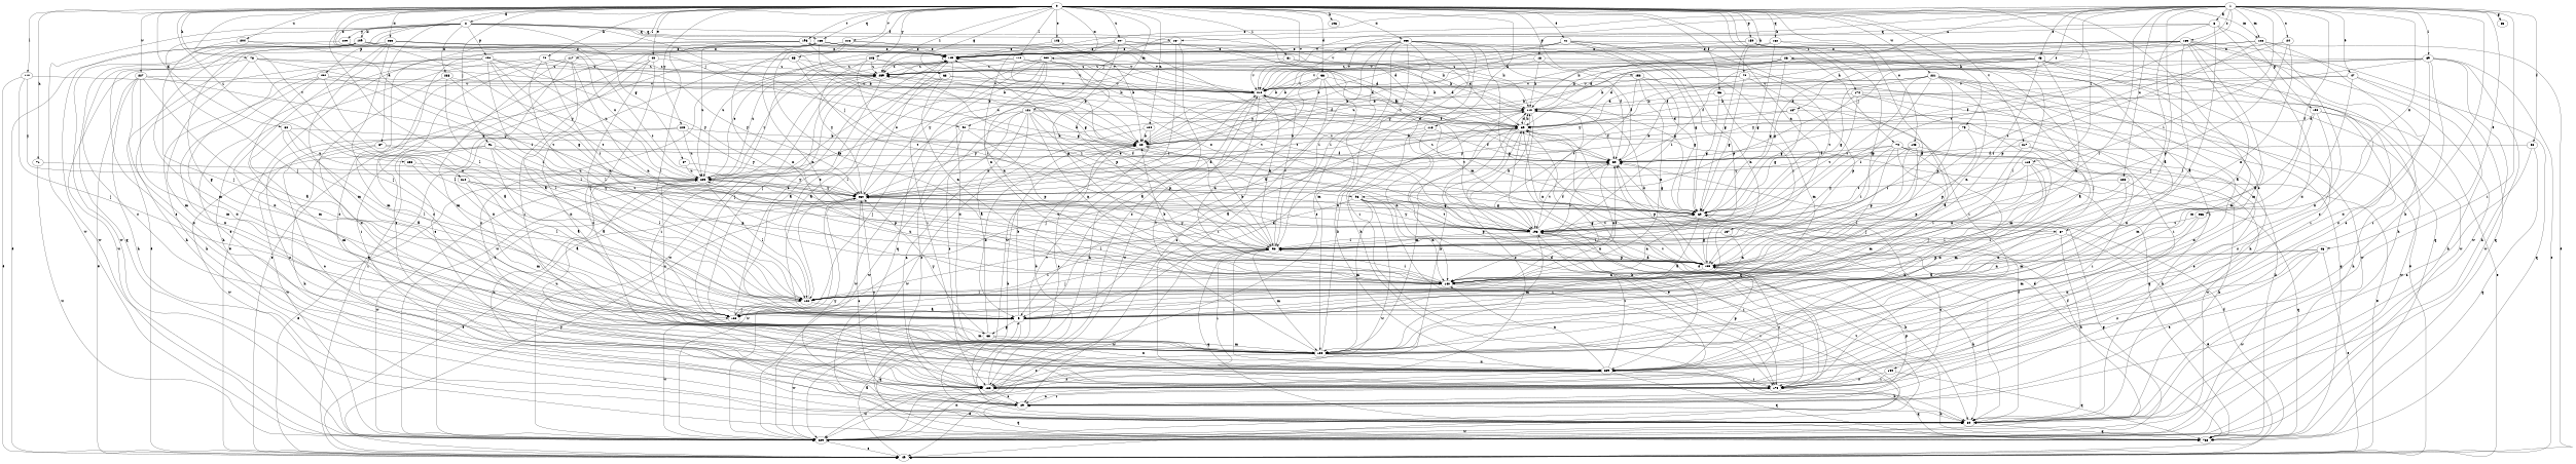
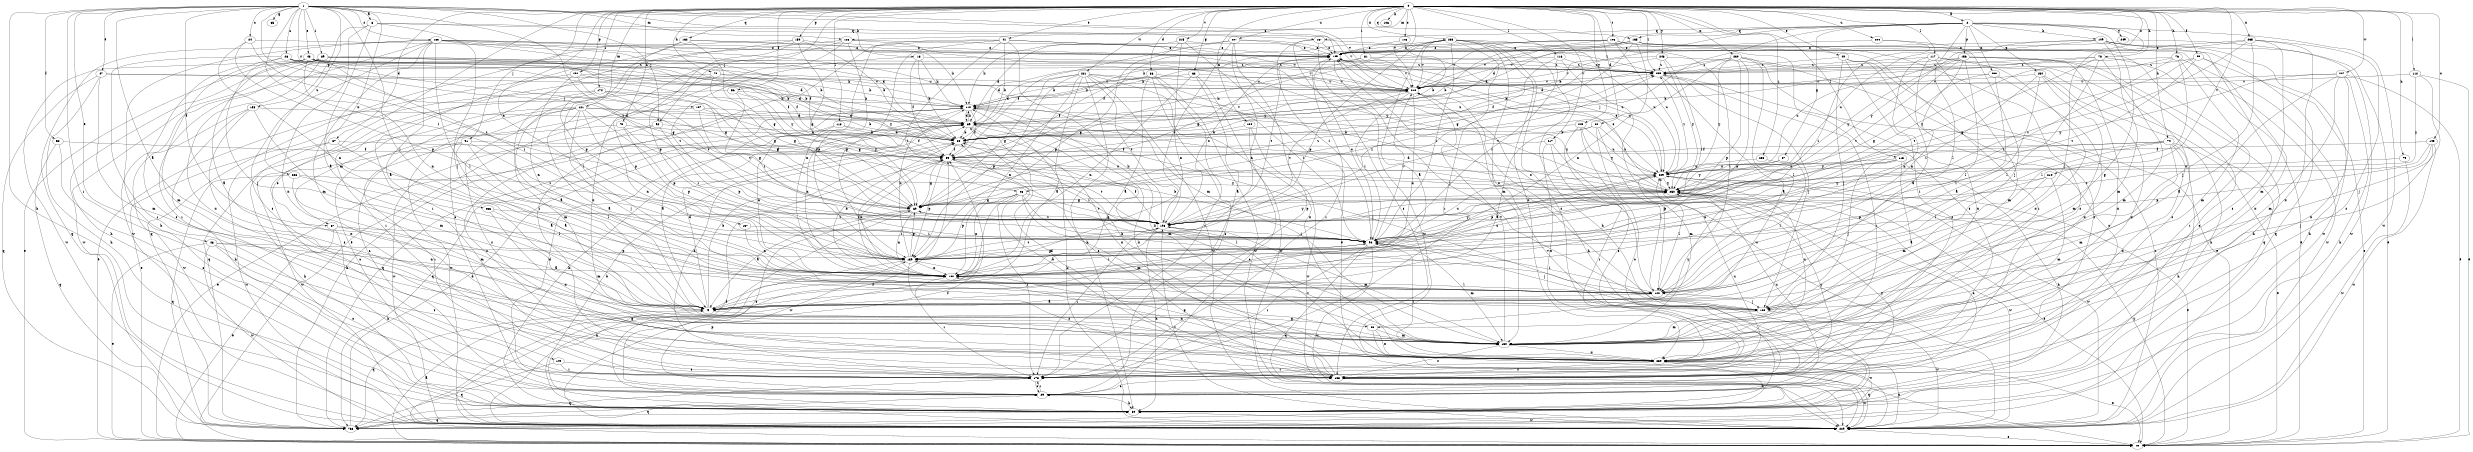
  strict digraph {
    0
    2
    30
    36
    37
    40
    41
    n8 [label=55]
    56
    63
    70
    74
    75
    76
    78
-   79 [label=71]
+   79
    81
    91
    92
    106
    112
    113
    116
    117
    118
    121
    128
    134
    137
    143
    144
    148
    149
    150
    152
    162
    165
    174
    196
    204
    207
    214
    215
    217
    218
    221
    227
    230
    233
    235
    240
    248
    256
    259
    96
    120
    20
    39
    67
    68
    100
    109
    154
    156
    167
    229
    238
    249
    9
    130
    209
    178
    59
    110
    29
    80
    188
    49
    90
    140
    159
    198
    239
    69
    250
    57
    n87 [label=768]
    1
    8
    18
    24
    26
    46
    47
    48
    58
    65
    89
    183
    187
    208
    236
    158
    0 -> 2 [label=a]
    0 -> 30 [label=d]
    0 -> 36 [label=d]
    0 -> 37 [label=d]
    0 -> 40 [label=e]
    0 -> 41 [label=e]
    0 -> n8 [label=f]
    0 -> 56 [label=f]
    0 -> 63 [label=g]
    0 -> 70 [label=h]
    0 -> 74 [label=h]
    0 -> 75 [label=h]
    0 -> 76 [label=h]
    0 -> 78 [label=h]
    0 -> 79 [label=h]
    0 -> 81 [label=i]
    0 -> 91 [label=j]
    0 -> 92 [label=j]
    0 -> 106 [label=k]
    0 -> 112 [label=l]
    0 -> 113 [label=l]
    0 -> 116 [label=l]
    0 -> 117 [label=l]
    0 -> 118 [label=l]
    0 -> 121 [label=m]
    0 -> 128 [label=m]
    0 -> 134 [label=n]
    0 -> 137 [label=n]
    0 -> 143 [label=o]
    0 -> 144 [label=o]
    0 -> 148 [label=o]
    0 -> 149 [label=o]
    0 -> 150 [label=p]
    0 -> 152 [label=p]
    0 -> 162 [label=q]
    0 -> 165 [label=q]
    0 -> 174 [label=r]
    0 -> 196 [label=t]
    0 -> 204 [label=u]
    0 -> 207 [label=u]
    0 -> 214 [label=v]
    0 -> 215 [label=v]
    0 -> 217 [label=v]
    0 -> 218 [label=v]
    0 -> 221 [label=w]
    0 -> 227 [label=w]
    0 -> 230 [label=x]
    0 -> 233 [label=x]
    0 -> 235 [label=x]
    0 -> 240 [label=y]
    0 -> 248 [label=y]
    0 -> 256 [label=z]
    0 -> 259 [label=z]
    2 -> 165 [label=q]
    2 -> 96 [label=j]
    2 -> 120 [label=l]
    2 -> 20 [label=b]
    2 -> 39 [label=d]
    2 -> 67 [label=g]
    2 -> 68 [label=g]
    2 -> 100 [label=j]
    2 -> 109 [label=k]
    2 -> 154 [label=p]
    2 -> 156 [label=p]
    2 -> 167 [label=q]
    2 -> 229 [label=w]
    2 -> 238 [label=x]
    2 -> 249 [label=y]
    30 -> 120 [label=l]
    30 -> 20 [label=b]
    30 -> 9 [label=a]
    30 -> 130 [label=m]
    30 -> 209 [label=u]
    36 -> 218 [label=v]
    36 -> 229 [label=w]
    36 -> 9 [label=a]
    36 -> 178 [label=r]
    36 -> 59 [label=f]
    36 -> 110 [label=k]
    36 -> 29 [label=c]
    37 -> 229 [label=w]
    37 -> 9 [label=a]
    37 -> 59 [label=f]
    37 -> 80 [label=h]
    40 -> 259 [label=z]
    40 -> 100 [label=j]
    40 -> 29 [label=c]
    40 -> 188 [label=s]
    40 -> 49 [label=e]
    41 -> 149 [label=o]
    41 -> 218 [label=v]
    41 -> 20 [label=b]
    41 -> 130 [label=m]
    41 -> 178 [label=r]
    41 -> 90 [label=i]
    41 -> 140 [label=n]
    41 -> 159 [label=p]
    n8 -> 259 [label=z]
    n8 -> 49 [label=e]
    n8 -> 198 [label=t]
    n8 -> 239 [label=x]
    n8 -> 69 [label=g]
    56 -> 9 [label=a]
    56 -> 110 [label=k]
    56 -> 90 [label=i]
    56 -> 69 [label=g]
    63 -> 218 [label=v]
    63 -> 229 [label=w]
    63 -> 9 [label=a]
    63 -> 110 [label=k]
    63 -> 140 [label=n]
    70 -> 218 [label=v]
    70 -> 178 [label=r]
    70 -> 110 [label=k]
    70 -> 159 [label=p]
    70 -> 69 [label=g]
    74 -> 120 [label=l]
    74 -> 130 [label=m]
    74 -> 59 [label=f]
    74 -> 80 [label=h]
    74 -> 49 [label=e]
    74 -> 90 [label=i]
    74 -> 239 [label=x]
    74 -> 250 [label=y]
    75 -> 20 [label=b]
    75 -> 29 [label=c]
    75 -> 90 [label=i]
    75 -> 159 [label=p]
    76 -> 259 [label=z]
    76 -> 120 [label=l]
    76 -> 130 [label=m]
    76 -> 80 [label=h]
    76 -> 90 [label=i]
    76 -> 250 [label=y]
    78 -> 259 [label=z]
    78 -> 120 [label=l]
    78 -> 20 [label=b]
    78 -> 229 [label=w]
    78 -> 130 [label=m]
    78 -> 198 [label=t]
    79 -> 229 [label=w]
    79 -> 209 [label=u]
    81 -> 218 [label=v]
    81 -> 259 [label=z]
    81 -> 39 [label=d]
    81 -> 69 [label=g]
    91 -> 120 [label=l]
    91 -> 229 [label=w]
    91 -> 9 [label=a]
    91 -> 178 [label=r]
    91 -> 59 [label=f]
    91 -> 198 [label=t]
    92 -> 20 [label=b]
    92 -> 229 [label=w]
    92 -> 188 [label=s]
    92 -> 159 [label=p]
    112 -> 218 [label=v]
    112 -> 100 [label=j]
    112 -> 49 [label=e]
    112 -> 250 [label=y]
    113 -> 100 [label=j]
    113 -> 130 [label=m]
    113 -> 209 [label=u]
    113 -> 80 [label=h]
    113 -> 140 [label=n]
    113 -> 159 [label=p]
    116 -> 259 [label=z]
    116 -> 229 [label=w]
    116 -> 59 [label=f]
    116 -> 110 [label=k]
    116 -> 90 [label=i]
    117 -> 259 [label=z]
    117 -> 9 [label=a]
    117 -> 130 [label=m]
    117 -> 188 [label=s]
    117 -> 140 [label=n]
    117 -> 239 [label=x]
    118 -> 20 [label=b]
    118 -> 59 [label=f]
    118 -> 49 [label=e]
    118 -> 140 [label=n]
    121 -> 20 [label=b]
    121 -> 39 [label=d]
    121 -> 100 [label=j]
    121 -> 229 [label=w]
    121 -> 9 [label=a]
    121 -> 29 [label=c]
    121 -> 188 [label=s]
    121 -> 140 [label=n]
    121 -> 159 [label=p]
    121 -> 57 [label=m]
    128 -> 149 [label=o]
    128 -> 209 [label=u]
    128 -> 29 [label=c]
    128 -> 49 [label=e]
    128 -> 159 [label=p]
    128 -> 239 [label=x]
    134 -> 20 [label=b]
    134 -> 229 [label=w]
    134 -> 29 [label=c]
    137 -> 90 [label=i]
    137 -> 140 [label=n]
    143 -> 100 [label=j]
    143 -> 229 [label=w]
    143 -> 59 [label=f]
    143 -> 159 [label=p]
    143 -> 198 [label=t]
    144 -> 178 [label=r]
    144 -> 188 [label=s]
    144 -> n87 [label=q]
    148 -> 149 [label=o]
    148 -> 20 [label=b]
    149 -> 259 [label=z]
    149 -> 100 [label=j]
    149 -> 209 [label=u]
    149 -> 178 [label=r]
    149 -> 198 [label=t]
    150 -> 149 [label=o]
    150 -> 120 [label=l]
    150 -> 20 [label=b]
    150 -> 178 [label=r]
    150 -> 159 [label=p]
    150 -> 69 [label=g]
    152 -> 218 [label=v]
    152 -> 49 [label=e]
    152 -> 140 [label=n]
    152 -> 198 [label=t]
    152 -> 69 [label=g]
    162 -> 149 [label=o]
    162 -> 159 [label=p]
    162 -> 69 [label=g]
    162 -> 250 [label=y]
    162 -> n87 [label=q]
    165 -> 149 [label=o]
    165 -> 218 [label=v]
    165 -> 39 [label=d]
    165 -> 178 [label=r]
    165 -> 80 [label=r]
    165 -> 188 [label=s]
    165 -> 140 [label=n]
    165 -> 69 [label=g]
    174 -> 130 [label=m]
    174 -> 110 [label=k]
    174 -> 49 [label=e]
    174 -> 198 [label=t]
    174 -> 69 [label=g]
    174 -> n87 [label=q]
    196 -> 149 [label=o]
    196 -> 218 [label=v]
    196 -> 120 [label=l]
    196 -> 20 [label=b]
    196 -> 209 [label=u]
    196 -> 110 [label=k]
    196 -> 188 [label=s]
    196 -> 49 [label=e]
    204 -> 149 [label=o]
    204 -> 100 [label=j]
    204 -> 90 [label=i]
    207 -> 149 [label=o]
    207 -> 39 [label=d]
    207 -> 209 [label=u]
    207 -> 59 [label=f]
    207 -> 140 [label=n]
-   207 -> 159 [label=p]
+   207 -> 178 [label=p]
    207 -> 198 [label=t]
    214 -> 9 [label=a]
    214 -> 130 [label=m]
    214 -> 159 [label=p]
    214 -> 250 [label=y]
    215 -> 149 [label=o]
    215 -> 110 [label=k]
    215 -> 49 [label=e]
    215 -> 140 [label=n]
    215 -> 159 [label=p]
    217 -> 120 [label=l]
    217 -> 178 [label=r]
    217 -> 59 [label=f]
    217 -> 239 [label=x]
    218 -> 110 [label=k]
    218 -> 80 [label=h]
    218 -> 90 [label=i]
    218 -> 140 [label=n]
    218 -> 198 [label=t]
    221 -> 218 [label=v]
    221 -> 39 [label=d]
    221 -> 229 [label=w]
    221 -> 9 [label=a]
    221 -> 80 [label=h]
    221 -> 90 [label=i]
    221 -> 140 [label=n]
    221 -> 159 [label=p]
    221 -> 198 [label=t]
    221 -> 239 [label=x]
    221 -> 69 [label=g]
    227 -> 218 [label=v]
    227 -> 9 [label=a]
    227 -> 130 [label=m]
    227 -> 80 [label=h]
    227 -> 49 [label=e]
    227 -> 239 [label=x]
    227 -> 250 [label=y]
    230 -> 259 [label=z]
    230 -> 120 [label=l]
    230 -> 39 [label=d]
    230 -> 140 [label=n]
    230 -> 159 [label=p]
    230 -> 198 [label=t]
    230 -> 239 [label=x]
    230 -> 250 [label=y]
    230 -> n87 [label=q]
    233 -> 149 [label=o]
    233 -> 218 [label=v]
    233 -> 9 [label=a]
    233 -> 130 [label=m]
    233 -> 209 [label=u]
    233 -> 178 [label=r]
    233 -> 59 [label=f]
    233 -> 80 [label=h]
    233 -> 188 [label=s]
    233 -> 90 [label=i]
    233 -> 159 [label=p]
    233 -> 239 [label=x]
    233 -> 69 [label=g]
    235 -> 149 [label=o]
    235 -> 218 [label=v]
    235 -> 100 [label=j]
    235 -> 130 [label=m]
    235 -> 188 [label=s]
    235 -> 198 [label=t]
    235 -> 239 [label=x]
    240 -> 20 [label=b]
    240 -> 209 [label=u]
    240 -> 29 [label=c]
    240 -> 188 [label=s]
    240 -> 250 [label=y]
    248 -> 218 [label=v]
    248 -> 259 [label=z]
    248 -> 20 [label=b]
    248 -> 188 [label=s]
    248 -> 90 [label=i]
    248 -> 250 [label=y]
    256 -> 120 [label=l]
    256 -> 209 [label=u]
    259 -> 218 [label=v]
    259 -> 100 [label=j]
    259 -> 9 [label=a]
    259 -> 178 [label=r]
    96 -> 120 [label=l]
    96 -> 229 [label=w]
    96 -> 130 [label=m]
    96 -> 178 [label=r]
    96 -> 140 [label=n]
    96 -> 159 [label=p]
    96 -> 198 [label=t]
    96 -> 69 [label=g]
    120 -> 149 [label=o]
    120 -> 100 [label=j]
    120 -> 9 [label=a]
    120 -> 90 [label=i]
    20 -> 59 [label=f]
    39 -> 218 [label=v]
    39 -> 20 [label=b]
    39 -> 100 [label=j]
    39 -> 130 [label=m]
    39 -> 110 [label=k]
    39 -> 80 [label=h]
    39 -> 188 [label=s]
    39 -> 239 [label=x]
    39 -> n87 [label=q]
    67 -> 209 [label=u]
    67 -> 250 [label=y]
    68 -> 20 [label=b]
    68 -> 229 [label=w]
    68 -> 130 [label=m]
    68 -> 239 [label=x]
    68 -> 250 [label=y]
    100 -> 149 [label=o]
    100 -> 229 [label=w]
    100 -> 130 [label=m]
    109 -> 149 [label=o]
    109 -> 229 [label=w]
    109 -> 130 [label=m]
    109 -> 209 [label=u]
    109 -> 188 [label=s]
    109 -> 49 [label=e]
    109 -> 250 [label=y]
    109 -> n87 [label=q]
    154 -> 218 [label=v]
    154 -> 9 [label=a]
    154 -> 130 [label=m]
    154 -> 80 [label=h]
    154 -> 90 [label=i]
    154 -> 239 [label=x]
    156 -> 259 [label=z]
    156 -> 120 [label=l]
    156 -> 209 [label=u]
    156 -> 29 [label=c]
    156 -> 80 [label=h]
    156 -> 140 [label=n]
    156 -> 198 [label=t]
    156 -> 239 [label=x]
    156 -> 250 [label=y]
    167 -> 149 [label=o]
    167 -> 259 [label=z]
    167 -> 229 [label=w]
    167 -> 188 [label=s]
    167 -> 90 [label=i]
    229 -> 259 [label=z]
    229 -> 59 [label=f]
    229 -> 110 [label=k]
    229 -> 49 [label=e]
    229 -> 198 [label=t]
    229 -> 239 [label=x]
    229 -> 69 [label=g]
    238 -> 218 [label=v]
    238 -> 120 [label=l]
    238 -> 239 [label=x]
    238 -> 69 [label=g]
    249 -> 149 [label=o]
    249 -> 229 [label=w]
    9 -> 20 [label=b]
    9 -> 39 [label=d]
    9 -> 68 [label=g]
    9 -> n87 [label=q]
    130 -> 218 [label=v]
    130 -> 209 [label=u]
    130 -> 110 [label=k]
    130 -> 188 [label=s]
    130 -> 239 [label=x]
    209 -> 149 [label=o]
    209 -> 259 [label=z]
    209 -> 120 [label=l]
    209 -> 229 [label=w]
    209 -> 49 [label=e]
    209 -> 159 [label=p]
    209 -> 250 [label=y]
    178 -> 39 [label=d]
    178 -> 209 [label=u]
    178 -> 29 [label=c]
    178 -> n87 [label=q]
    59 -> 209 [label=u]
    59 -> 90 [label=i]
    59 -> 140 [label=n]
    59 -> 159 [label=p]
    59 -> 198 [label=t]
    59 -> 69 [label=g]
    110 -> 39 [label=d]
    110 -> 9 [label=a]
    110 -> 59 [label=f]
    110 -> 140 [label=n]
    110 -> 250 [label=y]
    110 -> n87 [label=q]
    29 -> 39 [label=d]
    29 -> 209 [label=u]
    29 -> 178 [label=r]
    29 -> 80 [label=h]
    29 -> 159 [label=p]
    29 -> 250 [label=y]
    29 -> n87 [label=q]
    80 -> 218 [label=v]
    80 -> 20 [label=b]
    80 -> 229 [label=w]
    80 -> 59 [label=f]
    80 -> n87 [label=q]
    188 -> 20 [label=b]
    188 -> 39 [label=d]
    188 -> 229 [label=w]
    188 -> 110 [label=k]
    188 -> 29 [label=c]
    188 -> 250 [label=y]
    49 -> 9 [label=a]
    49 -> 59 [label=f]
    49 -> 250 [label=y]
    90 -> 149 [label=o]
    90 -> 218 [label=v]
    90 -> 20 [label=b]
    90 -> 100 [label=j]
    90 -> 229 [label=w]
    90 -> 130 [label=m]
    90 -> 209 [label=u]
    90 -> 178 [label=r]
    90 -> 159 [label=p]
    90 -> 250 [label=y]
    90 -> n87 [label=q]
    140 -> 120 [label=l]
    140 -> 20 [label=b]
    140 -> 209 [label=u]
    140 -> 178 [label=r]
    140 -> 59 [label=f]
    140 -> 90 [label=i]
    159 -> 110 [label=k]
    159 -> 80 [label=h]
    159 -> 188 [label=s]
    159 -> 140 [label=n]
    159 -> 198 [label=t]
    159 -> 69 [label=g]
    198 -> 149 [label=o]
    198 -> 259 [label=z]
    198 -> 130 [label=m]
    198 -> 178 [label=r]
    198 -> 59 [label=f]
    198 -> 110 [label=k]
    198 -> 80 [label=h]
    198 -> 90 [label=i]
    198 -> 69 [label=g]
    198 -> 250 [label=y]
    239 -> 178 [label=r]
    239 -> 80 [label=h]
    239 -> 188 [label=s]
    239 -> 49 [label=e]
    239 -> 90 [label=i]
    239 -> 140 [label=n]
    239 -> 159 [label=p]
    239 -> 198 [label=t]
    239 -> n87 [label=q]
    69 -> 259 [label=z]
    69 -> 9 [label=a]
    69 -> 29 [label=c]
    69 -> 140 [label=n]
    69 -> 198 [label=t]
    250 -> 149 [label=o]
    250 -> 39 [label=d]
    250 -> 229 [label=w]
    250 -> 29 [label=c]
    250 -> 49 [label=e]
    250 -> 69 [label=g]
    57 -> 9 [label=a]
    57 -> 80 [label=h]
    57 -> 49 [label=e]
    57 -> 90 [label=i]
    n87 -> 39 [label=d]
    n87 -> 110 [label=k]
    1 -> 92 [label=j]
    1 -> 128 [label=m]
    1 -> 149 [label=o]
    1 -> 218 [label=v]
    1 -> 96 [label=j]
    1 -> 120 [label=l]
    1 -> 9 [label=a]
    1 -> 178 [label=r]
    1 -> 80 [label=h]
    1 -> 90 [label=i]
    1 -> 198 [label=t]
    1 -> 57 [label=f]
    1 -> 8 [label=a]
    1 -> 18 [label=b]
    1 -> 24 [label=c]
    1 -> 26 [label=c]
    1 -> 46 [label=e]
    1 -> 47 [label=e]
    1 -> 48 [label=e]
    1 -> 58 [label=f]
    1 -> 65 [label=g]
    1 -> 89 [label=i]
    1 -> 183 [label=s]
    1 -> 187 [label=s]
    1 -> 208 [label=u]
    1 -> 236 [label=x]
    8 -> 218 [label=v]
    8 -> 100 [label=j]
    8 -> 167 [label=q]
    8 -> 9 [label=a]
    8 -> 239 [label=x]
    8 -> 158 [label=p]
    18 -> 259 [label=z]
    18 -> 20 [label=b]
    18 -> 59 [label=f]
    18 -> 110 [label=k]
    18 -> 198 [label=t]
    24 -> 149 [label=o]
    24 -> 140 [label=n]
    24 -> 159 [label=p]
    24 -> 198 [label=t]
    26 -> 259 [label=z]
    26 -> 20 [label=b]
    26 -> 39 [label=d]
    26 -> 100 [label=j]
    26 -> 130 [label=m]
    26 -> 178 [label=r]
    26 -> 110 [label=k]
    26 -> 69 [label=g]
    46 -> 229 [label=w]
    46 -> 29 [label=c]
    46 -> 188 [label=s]
    46 -> 49 [label=e]
    46 -> 140 [label=n]
    46 -> 159 [label=p]
    47 -> 218 [label=v]
    47 -> 39 [label=d]
    47 -> 130 [label=m]
    47 -> 80 [label=h]
    47 -> n87 [label=q]
    48 -> 218 [label=v]
    48 -> 259 [label=z]
    48 -> 229 [label=w]
    48 -> 9 [label=a]
    48 -> 59 [label=f]
    48 -> 188 [label=s]
    48 -> 90 [label=i]
    48 -> 140 [label=n]
    48 -> 69 [label=g]
    48 -> 250 [label=y]
    58 -> 59 [label=f]
    58 -> 29 [label=c]
    58 -> n87 [label=q]
    89 -> 259 [label=z]
    89 -> 20 [label=b]
    89 -> 229 [label=w]
    89 -> 178 [label=r]
    89 -> 59 [label=f]
    89 -> 80 [label=h]
    89 -> 49 [label=e]
    89 -> 239 [label=x]
    89 -> 250 [label=y]
    183 -> 149 [label=o]
    183 -> 120 [label=l]
    183 -> 20 [label=b]
    183 -> 39 [label=d]
    183 -> 229 [label=w]
    183 -> 9 [label=a]
    183 -> 130 [label=m]
    183 -> 59 [label=f]
    183 -> 110 [label=k]
    183 -> 80 [label=h]
    183 -> 188 [label=s]
    183 -> 250 [label=y]
    183 -> n87 [label=q]
    187 -> 39 [label=d]
    187 -> 239 [label=x]
    187 -> 69 [label=g]
    187 -> 250 [label=y]
    208 -> 120 [label=l]
    208 -> 130 [label=m]
    208 -> 250 [label=y]
    208 -> n87 [label=q]
    236 -> 130 [label=m]
    236 -> 198 [label=t]
    236 -> 239 [label=x]
    158 -> 39 [label=d]
    158 -> 229 [label=w]
    158 -> 130 [label=m]
    158 -> 80 [label=h]
    158 -> 188 [label=s]
  }
